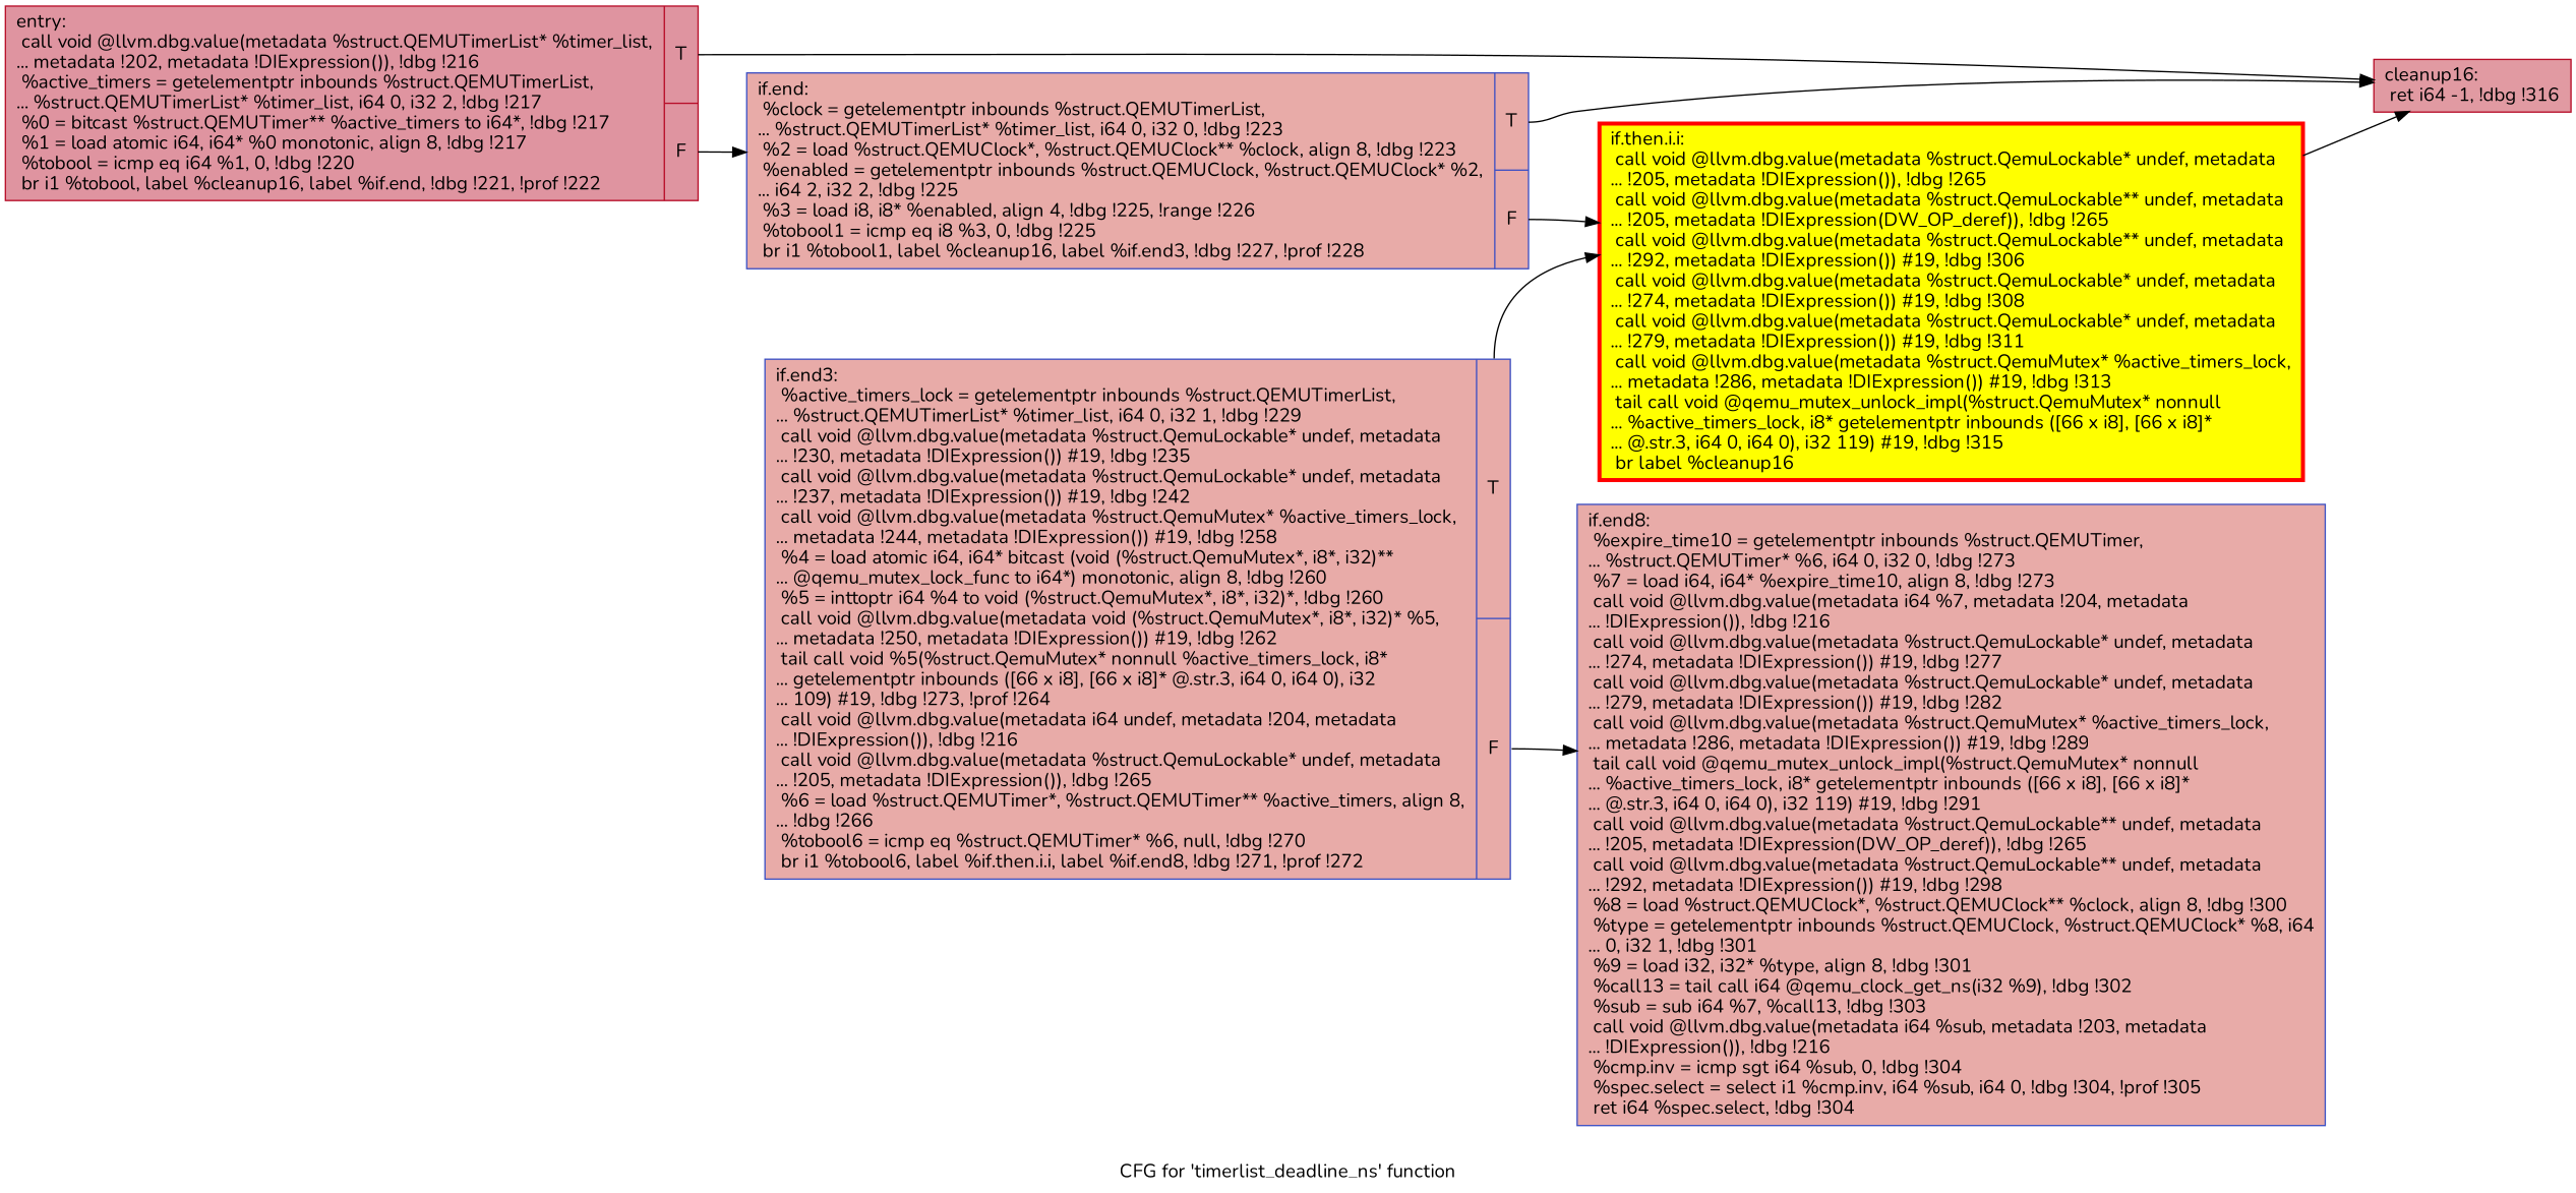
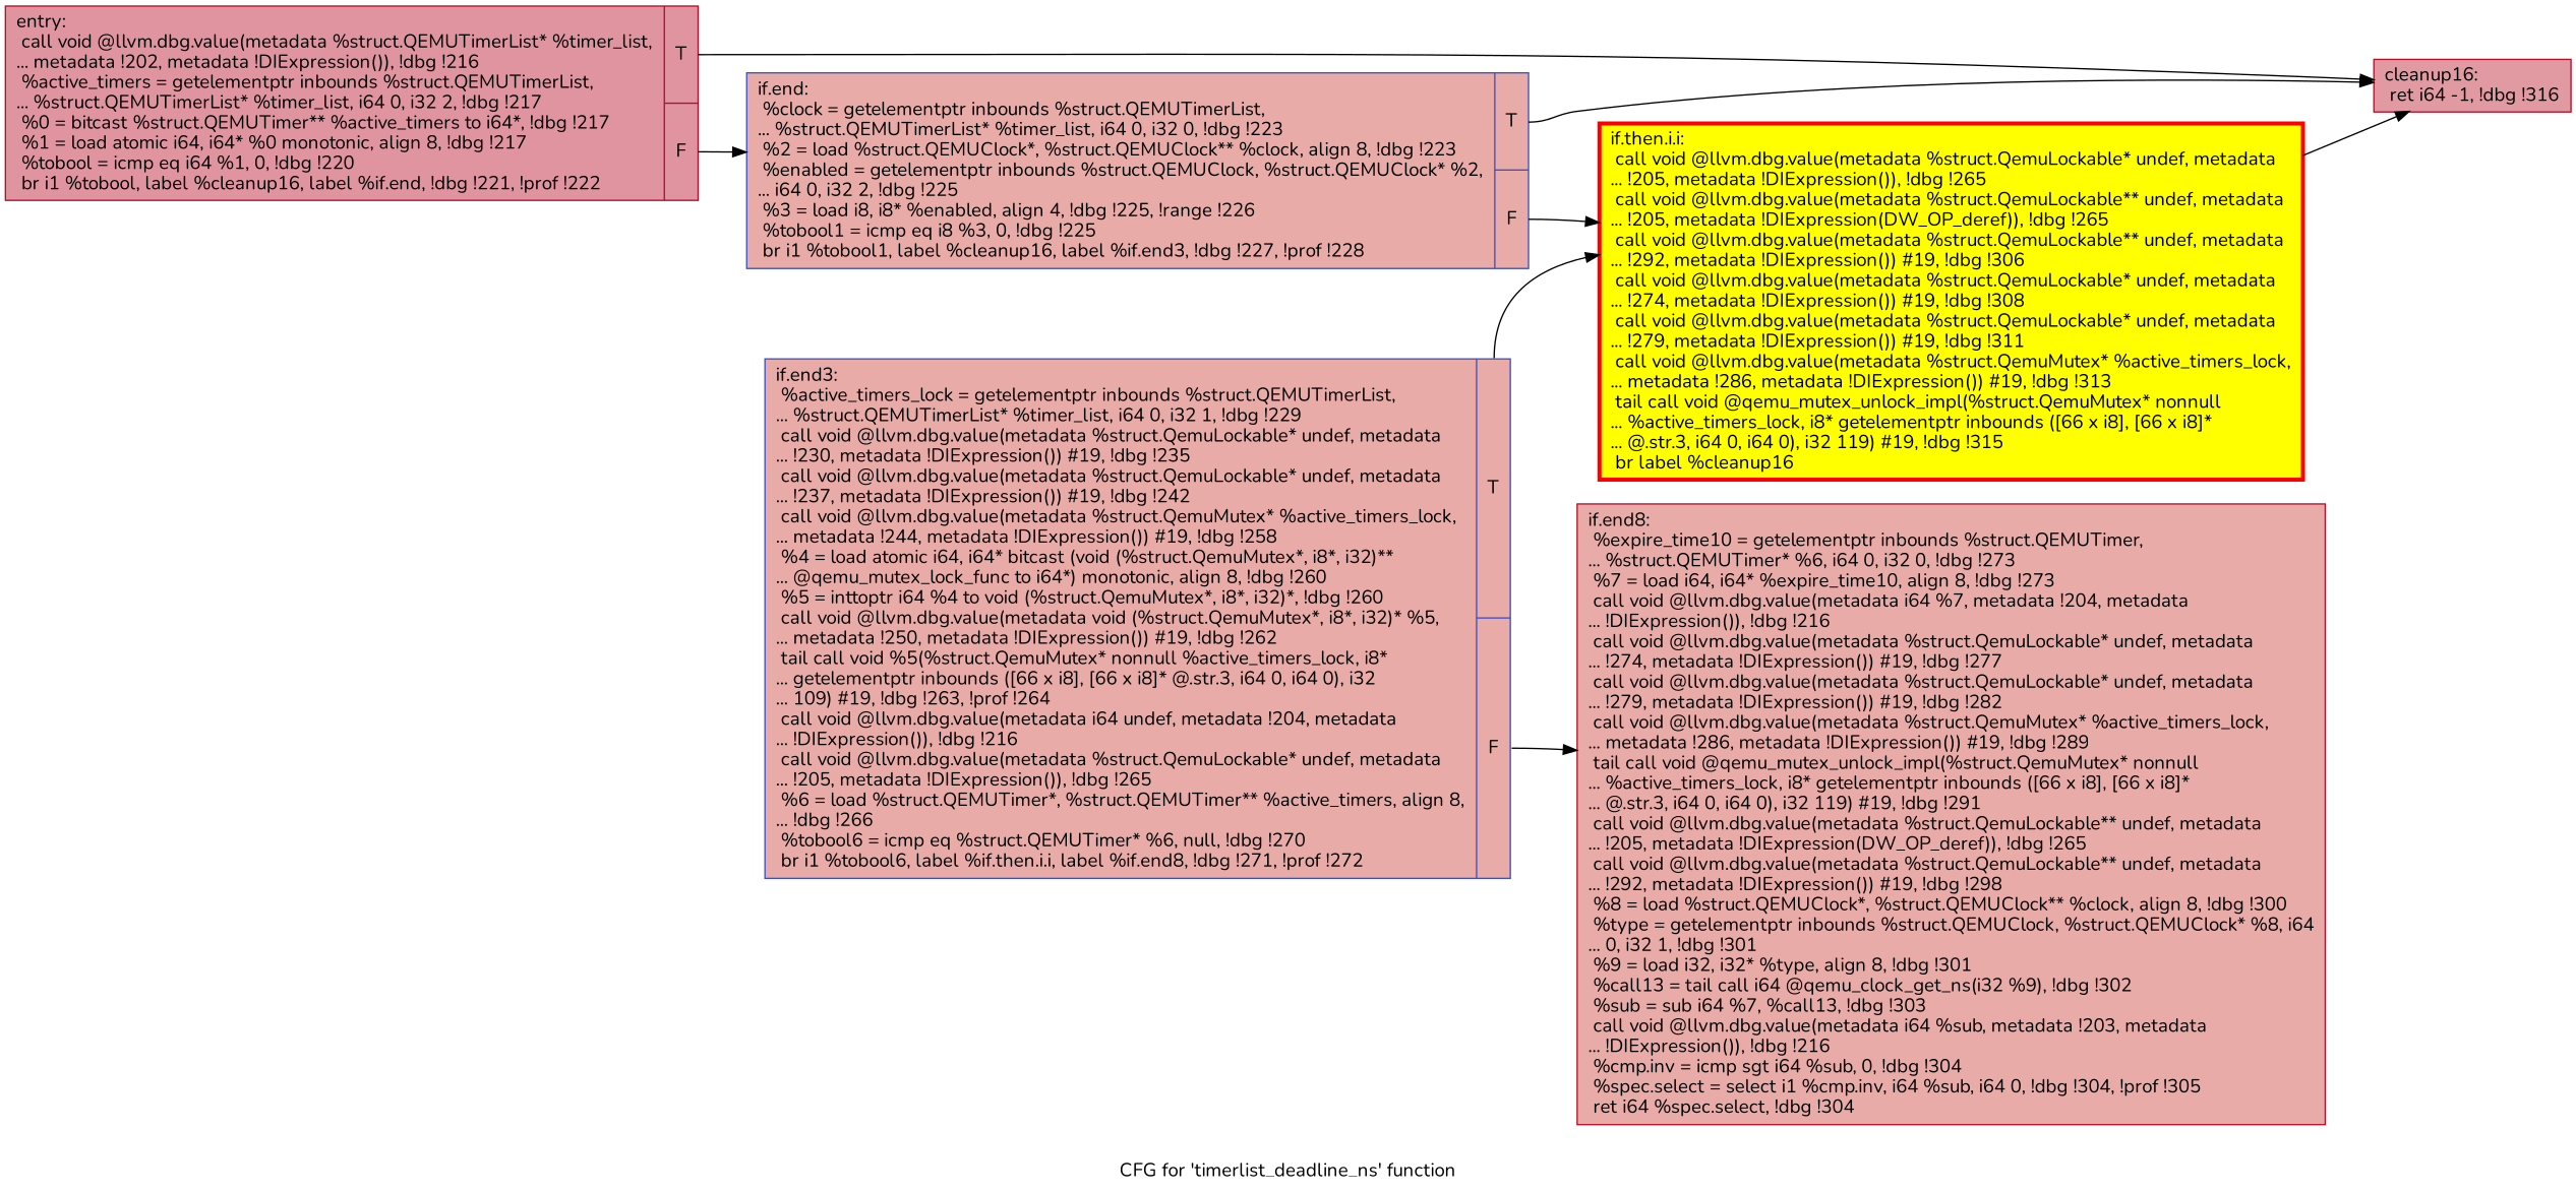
  digraph {
    fontname=Nunito
    label="CFG for 'timerlist_deadline_ns' function"
    rankdir=LR
    node [color="#3d50c3ff" fillcolor="#cc403a70" fontname=Nunito shape=record style=filled]
    edge [fontname=Nunito tailport=s0]
    n1 [color="#b70d28ff" fillcolor="#b70d2870" label="{entry:\l  call void @llvm.dbg.value(metadata %struct.QEMUTimerList* %timer_list,\l... metadata !202, metadata !DIExpression()), !dbg !216\l  %active_timers = getelementptr inbounds %struct.QEMUTimerList,\l... %struct.QEMUTimerList* %timer_list, i64 0, i32 2, !dbg !217\l  %0 = bitcast %struct.QEMUTimer** %active_timers to i64*, !dbg !217\l  %1 = load atomic i64, i64* %0 monotonic, align 8, !dbg !217\l  %tobool = icmp eq i64 %1, 0, !dbg !220\l  br i1 %tobool, label %cleanup16, label %if.end, !dbg !221, !prof !222\l|{<s0>T|<s1>F}}"]
    n2 [color="#b70d28ff" fillcolor="#bb1b2c70" label="{cleanup16:                                        \l  ret i64 -1, !dbg !316\l}"]
-   n3 [label="{if.end:                                           \l  %clock = getelementptr inbounds %struct.QEMUTimerList,\l... %struct.QEMUTimerList* %timer_list, i64 0, i32 0, !dbg !223\l  %2 = load %struct.QEMUClock*, %struct.QEMUClock** %clock, align 8, !dbg !223\l  %enabled = getelementptr inbounds %struct.QEMUClock, %struct.QEMUClock* %2,\l... i64 2, i32 2, !dbg !225\l  %3 = load i8, i8* %enabled, align 4, !dbg !225, !range !226\l  %tobool1 = icmp eq i8 %3, 0, !dbg !225\l  br i1 %tobool1, label %cleanup16, label %if.end3, !dbg !227, !prof !228\l|{<s0>T|<s1>F}}"]
+   n3 [label="{if.end:                                           \l  %clock = getelementptr inbounds %struct.QEMUTimerList,\l... %struct.QEMUTimerList* %timer_list, i64 0, i32 0, !dbg !223\l  %2 = load %struct.QEMUClock*, %struct.QEMUClock** %clock, align 8, !dbg !223\l  %enabled = getelementptr inbounds %struct.QEMUClock, %struct.QEMUClock* %2,\l... i64 0, i32 2, !dbg !225\l  %3 = load i8, i8* %enabled, align 4, !dbg !225, !range !226\l  %tobool1 = icmp eq i8 %3, 0, !dbg !225\l  br i1 %tobool1, label %cleanup16, label %if.end3, !dbg !227, !prof !228\l|{<s0>T|<s1>F}}"]
    n4 [color=red fillcolor=yellow label="{if.then.i.i:                                      \l  call void @llvm.dbg.value(metadata %struct.QemuLockable* undef, metadata\l... !205, metadata !DIExpression()), !dbg !265\l  call void @llvm.dbg.value(metadata %struct.QemuLockable** undef, metadata\l... !205, metadata !DIExpression(DW_OP_deref)), !dbg !265\l  call void @llvm.dbg.value(metadata %struct.QemuLockable** undef, metadata\l... !292, metadata !DIExpression()) #19, !dbg !306\l  call void @llvm.dbg.value(metadata %struct.QemuLockable* undef, metadata\l... !274, metadata !DIExpression()) #19, !dbg !308\l  call void @llvm.dbg.value(metadata %struct.QemuLockable* undef, metadata\l... !279, metadata !DIExpression()) #19, !dbg !311\l  call void @llvm.dbg.value(metadata %struct.QemuMutex* %active_timers_lock,\l... metadata !286, metadata !DIExpression()) #19, !dbg !313\l  tail call void @qemu_mutex_unlock_impl(%struct.QemuMutex* nonnull\l... %active_timers_lock, i8* getelementptr inbounds ([66 x i8], [66 x i8]*\l... @.str.3, i64 0, i64 0), i32 119) #19, !dbg !315\l  br label %cleanup16\l}" penwidth=3.0]
-   n5 [label="{if.end3:                                          \l  %active_timers_lock = getelementptr inbounds %struct.QEMUTimerList,\l... %struct.QEMUTimerList* %timer_list, i64 0, i32 1, !dbg !229\l  call void @llvm.dbg.value(metadata %struct.QemuLockable* undef, metadata\l... !230, metadata !DIExpression()) #19, !dbg !235\l  call void @llvm.dbg.value(metadata %struct.QemuLockable* undef, metadata\l... !237, metadata !DIExpression()) #19, !dbg !242\l  call void @llvm.dbg.value(metadata %struct.QemuMutex* %active_timers_lock,\l... metadata !244, metadata !DIExpression()) #19, !dbg !258\l  %4 = load atomic i64, i64* bitcast (void (%struct.QemuMutex*, i8*, i32)**\l... @qemu_mutex_lock_func to i64*) monotonic, align 8, !dbg !260\l  %5 = inttoptr i64 %4 to void (%struct.QemuMutex*, i8*, i32)*, !dbg !260\l  call void @llvm.dbg.value(metadata void (%struct.QemuMutex*, i8*, i32)* %5,\l... metadata !250, metadata !DIExpression()) #19, !dbg !262\l  tail call void %5(%struct.QemuMutex* nonnull %active_timers_lock, i8*\l... getelementptr inbounds ([66 x i8], [66 x i8]* @.str.3, i64 0, i64 0), i32\l... 109) #19, !dbg !273, !prof !264\l  call void @llvm.dbg.value(metadata i64 undef, metadata !204, metadata\l... !DIExpression()), !dbg !216\l  call void @llvm.dbg.value(metadata %struct.QemuLockable* undef, metadata\l... !205, metadata !DIExpression()), !dbg !265\l  %6 = load %struct.QEMUTimer*, %struct.QEMUTimer** %active_timers, align 8,\l... !dbg !266\l  %tobool6 = icmp eq %struct.QEMUTimer* %6, null, !dbg !270\l  br i1 %tobool6, label %if.then.i.i, label %if.end8, !dbg !271, !prof !272\l|{<s0>T|<s1>F}}"]
-   n6 [label="{if.end8:                                          \l  %expire_time10 = getelementptr inbounds %struct.QEMUTimer,\l... %struct.QEMUTimer* %6, i64 0, i32 0, !dbg !273\l  %7 = load i64, i64* %expire_time10, align 8, !dbg !273\l  call void @llvm.dbg.value(metadata i64 %7, metadata !204, metadata\l... !DIExpression()), !dbg !216\l  call void @llvm.dbg.value(metadata %struct.QemuLockable* undef, metadata\l... !274, metadata !DIExpression()) #19, !dbg !277\l  call void @llvm.dbg.value(metadata %struct.QemuLockable* undef, metadata\l... !279, metadata !DIExpression()) #19, !dbg !282\l  call void @llvm.dbg.value(metadata %struct.QemuMutex* %active_timers_lock,\l... metadata !286, metadata !DIExpression()) #19, !dbg !289\l  tail call void @qemu_mutex_unlock_impl(%struct.QemuMutex* nonnull\l... %active_timers_lock, i8* getelementptr inbounds ([66 x i8], [66 x i8]*\l... @.str.3, i64 0, i64 0), i32 119) #19, !dbg !291\l  call void @llvm.dbg.value(metadata %struct.QemuLockable** undef, metadata\l... !205, metadata !DIExpression(DW_OP_deref)), !dbg !265\l  call void @llvm.dbg.value(metadata %struct.QemuLockable** undef, metadata\l... !292, metadata !DIExpression()) #19, !dbg !298\l  %8 = load %struct.QEMUClock*, %struct.QEMUClock** %clock, align 8, !dbg !300\l  %type = getelementptr inbounds %struct.QEMUClock, %struct.QEMUClock* %8, i64\l... 0, i32 1, !dbg !301\l  %9 = load i32, i32* %type, align 8, !dbg !301\l  %call13 = tail call i64 @qemu_clock_get_ns(i32 %9), !dbg !302\l  %sub = sub i64 %7, %call13, !dbg !303\l  call void @llvm.dbg.value(metadata i64 %sub, metadata !203, metadata\l... !DIExpression()), !dbg !216\l  %cmp.inv = icmp sgt i64 %sub, 0, !dbg !304\l  %spec.select = select i1 %cmp.inv, i64 %sub, i64 0, !dbg !304, !prof !305\l  ret i64 %spec.select, !dbg !304\l}"]
+   n5 [label="{if.end3:                                          \l  %active_timers_lock = getelementptr inbounds %struct.QEMUTimerList,\l... %struct.QEMUTimerList* %timer_list, i64 0, i32 1, !dbg !229\l  call void @llvm.dbg.value(metadata %struct.QemuLockable* undef, metadata\l... !230, metadata !DIExpression()) #19, !dbg !235\l  call void @llvm.dbg.value(metadata %struct.QemuLockable* undef, metadata\l... !237, metadata !DIExpression()) #19, !dbg !242\l  call void @llvm.dbg.value(metadata %struct.QemuMutex* %active_timers_lock,\l... metadata !244, metadata !DIExpression()) #19, !dbg !258\l  %4 = load atomic i64, i64* bitcast (void (%struct.QemuMutex*, i8*, i32)**\l... @qemu_mutex_lock_func to i64*) monotonic, align 8, !dbg !260\l  %5 = inttoptr i64 %4 to void (%struct.QemuMutex*, i8*, i32)*, !dbg !260\l  call void @llvm.dbg.value(metadata void (%struct.QemuMutex*, i8*, i32)* %5,\l... metadata !250, metadata !DIExpression()) #19, !dbg !262\l  tail call void %5(%struct.QemuMutex* nonnull %active_timers_lock, i8*\l... getelementptr inbounds ([66 x i8], [66 x i8]* @.str.3, i64 0, i64 0), i32\l... 109) #19, !dbg !263, !prof !264\l  call void @llvm.dbg.value(metadata i64 undef, metadata !204, metadata\l... !DIExpression()), !dbg !216\l  call void @llvm.dbg.value(metadata %struct.QemuLockable* undef, metadata\l... !205, metadata !DIExpression()), !dbg !265\l  %6 = load %struct.QEMUTimer*, %struct.QEMUTimer** %active_timers, align 8,\l... !dbg !266\l  %tobool6 = icmp eq %struct.QEMUTimer* %6, null, !dbg !270\l  br i1 %tobool6, label %if.then.i.i, label %if.end8, !dbg !271, !prof !272\l|{<s0>T|<s1>F}}"]
+   n6 [color="#b70d28ff" label="{if.end8:                                          \l  %expire_time10 = getelementptr inbounds %struct.QEMUTimer,\l... %struct.QEMUTimer* %6, i64 0, i32 0, !dbg !273\l  %7 = load i64, i64* %expire_time10, align 8, !dbg !273\l  call void @llvm.dbg.value(metadata i64 %7, metadata !204, metadata\l... !DIExpression()), !dbg !216\l  call void @llvm.dbg.value(metadata %struct.QemuLockable* undef, metadata\l... !274, metadata !DIExpression()) #19, !dbg !277\l  call void @llvm.dbg.value(metadata %struct.QemuLockable* undef, metadata\l... !279, metadata !DIExpression()) #19, !dbg !282\l  call void @llvm.dbg.value(metadata %struct.QemuMutex* %active_timers_lock,\l... metadata !286, metadata !DIExpression()) #19, !dbg !289\l  tail call void @qemu_mutex_unlock_impl(%struct.QemuMutex* nonnull\l... %active_timers_lock, i8* getelementptr inbounds ([66 x i8], [66 x i8]*\l... @.str.3, i64 0, i64 0), i32 119) #19, !dbg !291\l  call void @llvm.dbg.value(metadata %struct.QemuLockable** undef, metadata\l... !205, metadata !DIExpression(DW_OP_deref)), !dbg !265\l  call void @llvm.dbg.value(metadata %struct.QemuLockable** undef, metadata\l... !292, metadata !DIExpression()) #19, !dbg !298\l  %8 = load %struct.QEMUClock*, %struct.QEMUClock** %clock, align 8, !dbg !300\l  %type = getelementptr inbounds %struct.QEMUClock, %struct.QEMUClock* %8, i64\l... 0, i32 1, !dbg !301\l  %9 = load i32, i32* %type, align 8, !dbg !301\l  %call13 = tail call i64 @qemu_clock_get_ns(i32 %9), !dbg !302\l  %sub = sub i64 %7, %call13, !dbg !303\l  call void @llvm.dbg.value(metadata i64 %sub, metadata !203, metadata\l... !DIExpression()), !dbg !216\l  %cmp.inv = icmp sgt i64 %sub, 0, !dbg !304\l  %spec.select = select i1 %cmp.inv, i64 %sub, i64 0, !dbg !304, !prof !305\l  ret i64 %spec.select, !dbg !304\l}"]
    n1 -> n2
    n1 -> n3 [tailport=s1]
    n3 -> n2
    n3 -> n4 [tailport=s1]
    n4 -> n2
    n5 -> n4
    n5 -> n6 [tailport=s1]
  }
